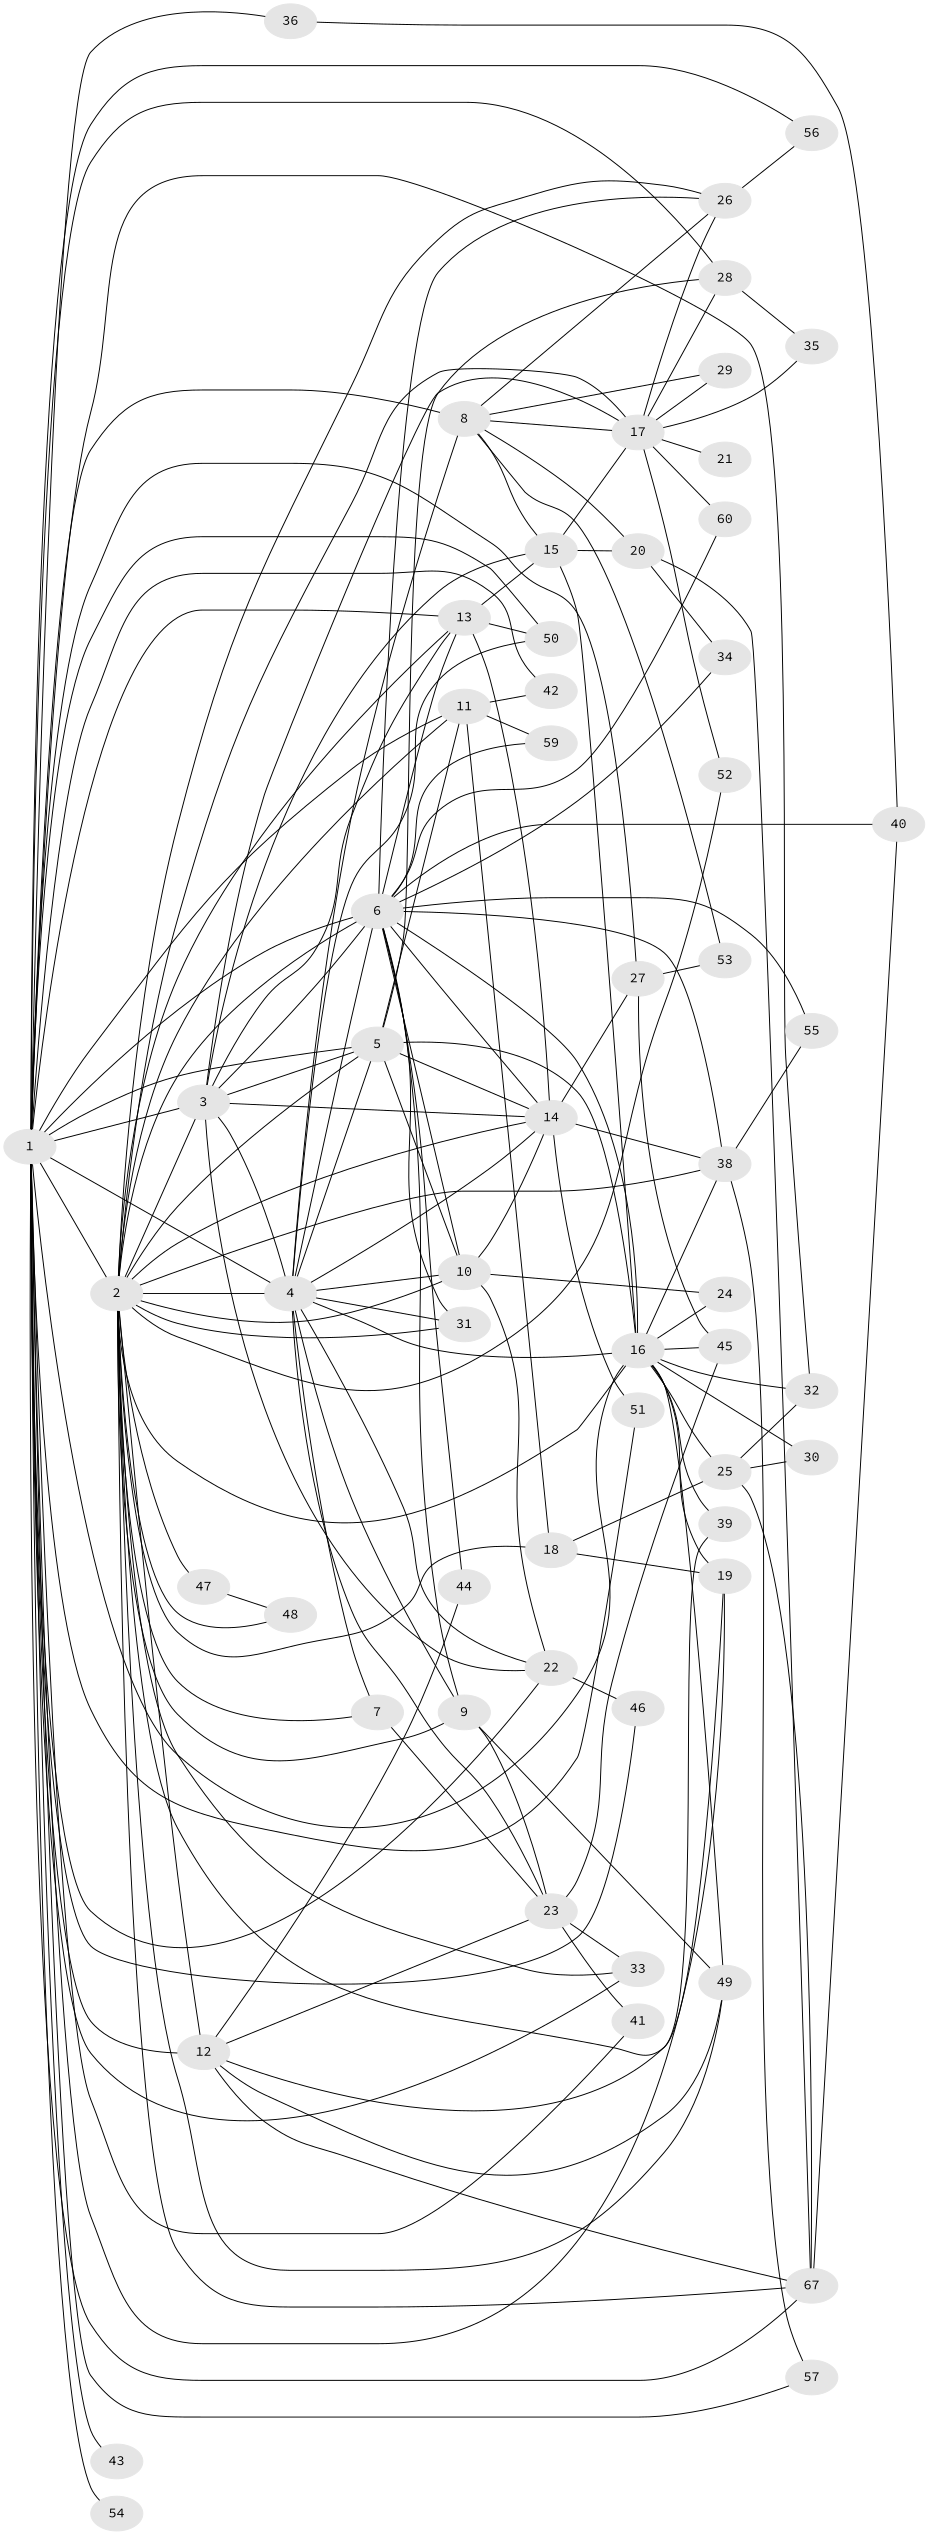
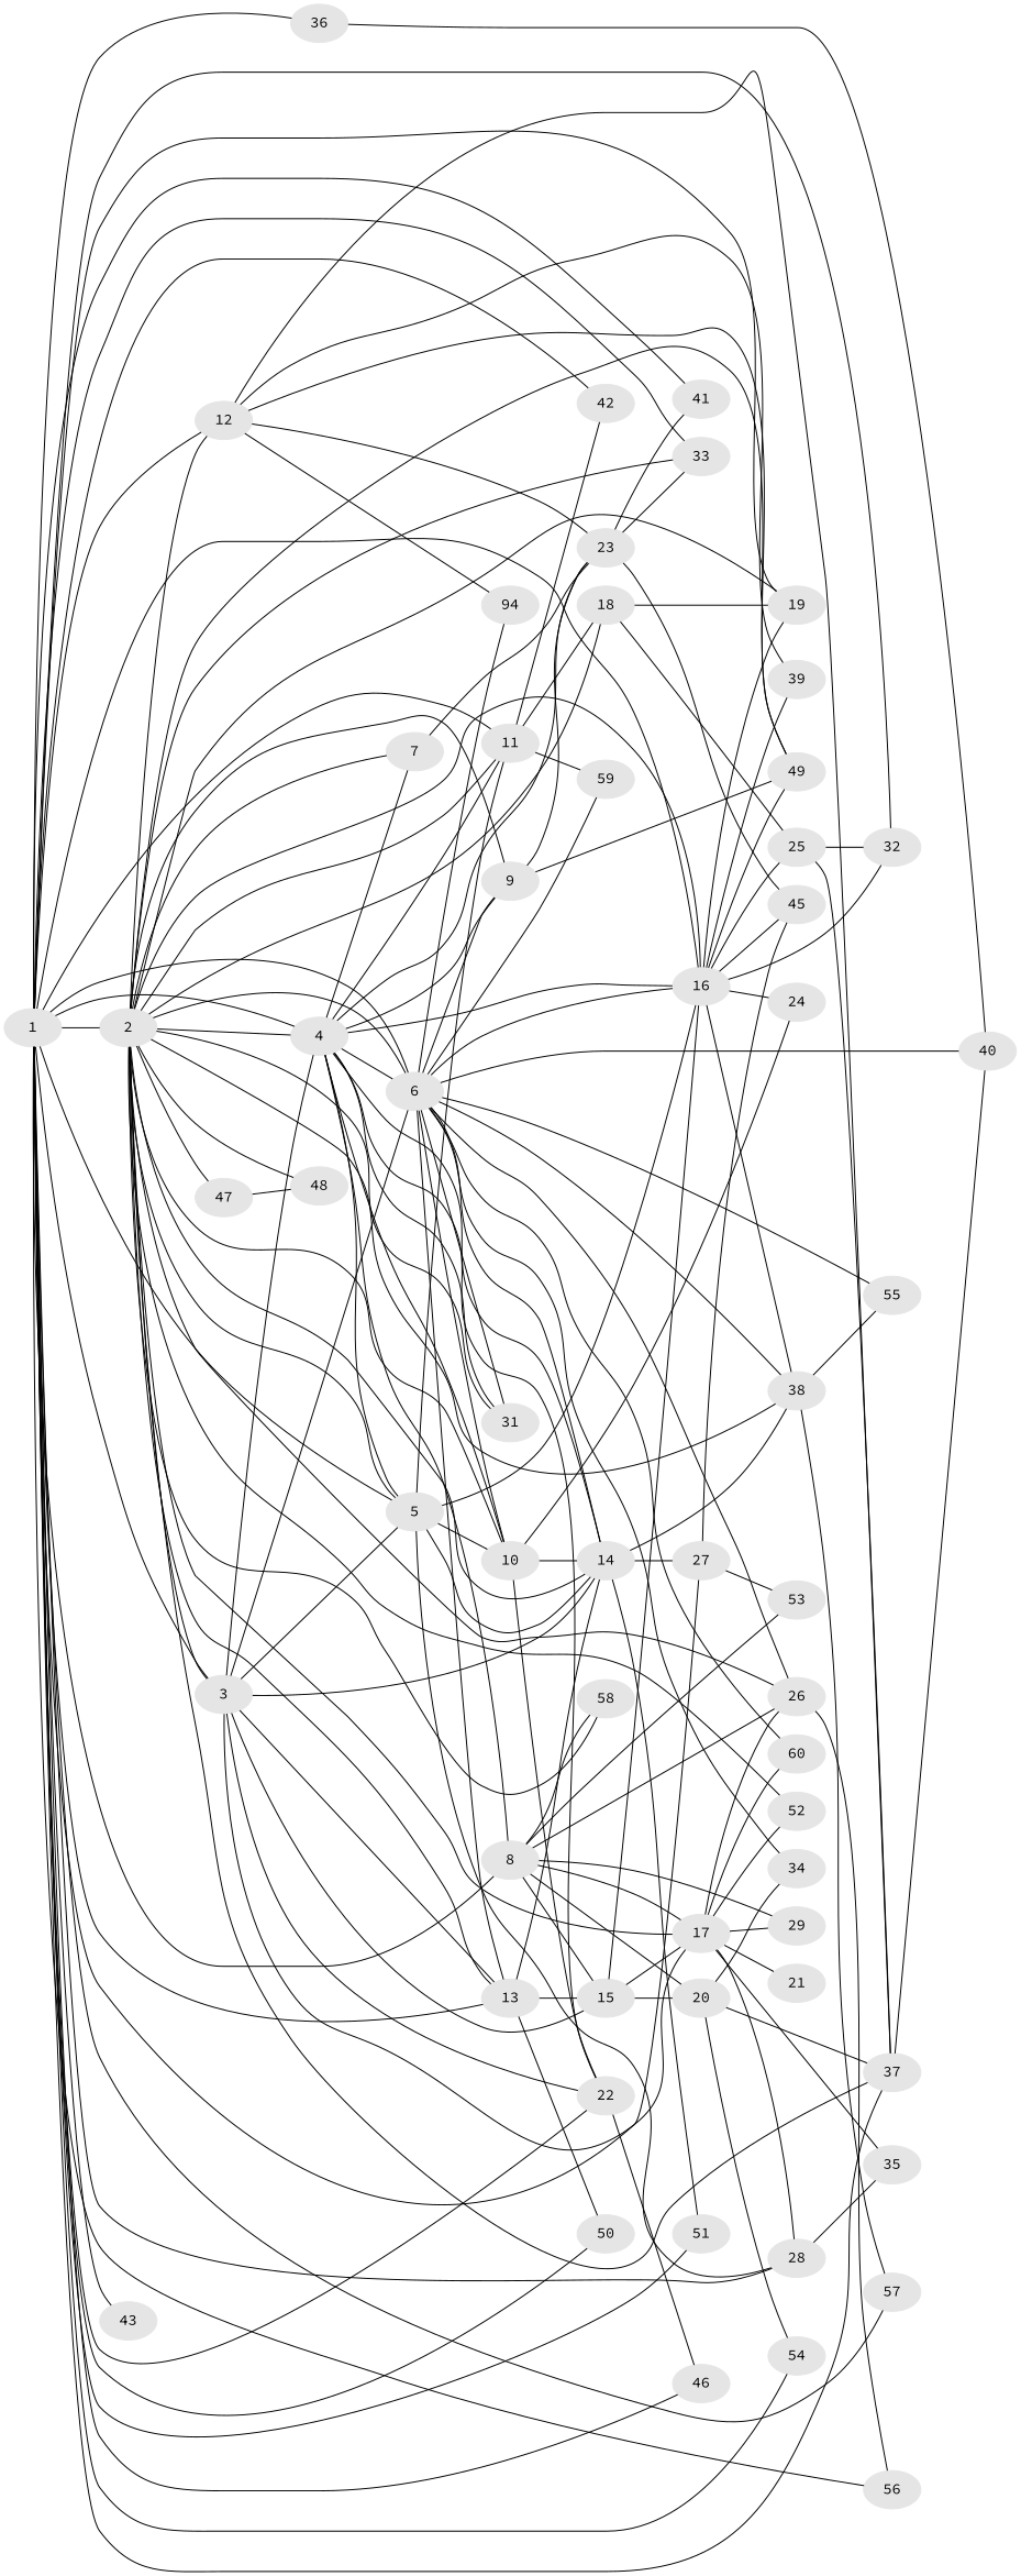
  graph {
    fontname="Source Code Pro"
    rankdir=LR
    node [color=gray90 fontname="Source Code Pro" style=filled]
    edge [fontname="Source Code Pro" weight=1.0]
    1
    2
    3
    4
    5
    6
    8
    11
    12
    13
    16
    19
    22
    27
    28
    32
    33
    36
-   37 [label=67]
+   37
    41
    42
    43
    46
    50
    51
    54
    56
    57
    7
    9
    10
    14
    17
    18
    26
    31
    38
    47
    48
    49
    52
+   58
    15
    23
    34
    40
-   44
+   44 [label=94]
    55
    59
    60
    20
    29
    53
    39
    24
    25
-   30
    45
    35
    21
    1 -- 2 [weight=5.0]
    1 -- 3 [weight=2.0]
    1 -- 4 [weight=4.0]
    1 -- 5 [weight=2.0]
    1 -- 6 [weight=4.0]
    1 -- 8
    1 -- 11
    1 -- 12 [weight=2.0]
    1 -- 13
    1 -- 16 [weight=3.0]
    1 -- 19
    1 -- 22
    1 -- 27 [weight=2.0]
    1 -- 28
    1 -- 32
    1 -- 33 [weight=2.0]
    1 -- 36
    1 -- 37
    1 -- 41
    1 -- 42
    1 -- 43 [weight=2.0]
    1 -- 46
    1 -- 50
    1 -- 51
    1 -- 54
    1 -- 56
    1 -- 57
    2 -- 3 [weight=4.0]
    2 -- 4 [weight=4.0]
    2 -- 5 [weight=2.0]
    2 -- 6 [weight=4.0]
    2 -- 11
    2 -- 12 [weight=3.0]
    2 -- 13
    2 -- 16 [weight=2.0]
    2 -- 19
    2 -- 33
    2 -- 37 [weight=2.0]
    2 -- 7 [weight=2.0]
    2 -- 9 [weight=2.0]
    2 -- 10
    2 -- 14 [weight=2.0]
    2 -- 17 [weight=2.0]
    2 -- 18 [weight=3.0]
    2 -- 26
    2 -- 31
    2 -- 38
    2 -- 47
    2 -- 48
    2 -- 49
    2 -- 52
+   2 -- 58
    3 -- 4 [weight=2.0]
    3 -- 5
    3 -- 6 [weight=3.0]
    3 -- 13 [weight=2.0]
    3 -- 22
    3 -- 14 [weight=11.0]
    3 -- 17
    3 -- 15
    4 -- 5 [weight=2.0]
    4 -- 6 [weight=4.0]
    4 -- 8
-   4 -- 50
+   4 -- 11
    4 -- 16
    4 -- 22
    4 -- 7 [weight=2.0]
    4 -- 9 [weight=5.0]
    4 -- 10
    4 -- 14 [weight=2.0]
    4 -- 31
    4 -- 23
    5 -- 11
    5 -- 16 [weight=9.0]
    5 -- 28
    5 -- 10
    5 -- 14
    6 -- 13
    6 -- 16
    6 -- 9
    6 -- 10
    6 -- 14
    6 -- 26
    6 -- 31
    6 -- 38
    6 -- 34
    6 -- 40
    6 -- 44
    6 -- 55
    6 -- 59
    6 -- 60
    8 -- 17 [weight=3.0]
    8 -- 26
+   8 -- 58
    8 -- 15
    8 -- 20
    8 -- 29
    8 -- 53
    11 -- 42
    11 -- 18
    11 -- 59
    12 -- 37
    12 -- 49
    12 -- 23
    12 -- 44
    12 -- 39
    13 -- 50
    13 -- 14
    13 -- 15
    16 -- 19 [weight=2.0]
    16 -- 32
    16 -- 38
    16 -- 49
    16 -- 39
    16 -- 24
    16 -- 25
-   16 -- 30
    16 -- 45
    22 -- 46
    27 -- 53
    27 -- 45
    28 -- 35
    36 -- 40
    37 -- 40
    7 -- 23 [weight=2.0]
    9 -- 49
    9 -- 23
    10 -- 22
    10 -- 14 [weight=2.0]
    10 -- 24
    14 -- 27
    14 -- 51
    14 -- 38
    17 -- 28
    17 -- 26 [weight=2.0]
    17 -- 52
    17 -- 60
    17 -- 29
    17 -- 35
    17 -- 21 [weight=2.0]
    18 -- 19
    18 -- 25
    26 -- 56
    38 -- 57
    38 -- 55
    47 -- 48
    15 -- 16
    15 -- 17
    15 -- 20
    23 -- 33
    23 -- 41
    23 -- 45
    20 -- 37
+   20 -- 54
    20 -- 34
    25 -- 32
    25 -- 37
-   25 -- 30
  }
